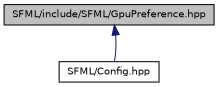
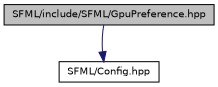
  digraph {
    node [color=black fontname=Helvetica fontsize=10 shape=record style=filled]
    n1 [fillcolor=grey75 fontcolor=black height=0.2 label="SFML/include/SFML/GpuPreference.hpp" width=0.4]
    n2 [fillcolor=white height=0.2 label="SFML/Config.hpp" width=0.4]
-   n2 -> n1 [color=midnightblue fontname=Helvetica fontsize=10 labelfontname=Helvetica labelfontsize=10 style=solid]
+   n1 -> n2 [color=midnightblue fontname=Helvetica fontsize=10 labelfontname=Helvetica labelfontsize=10 style=solid]
  }
